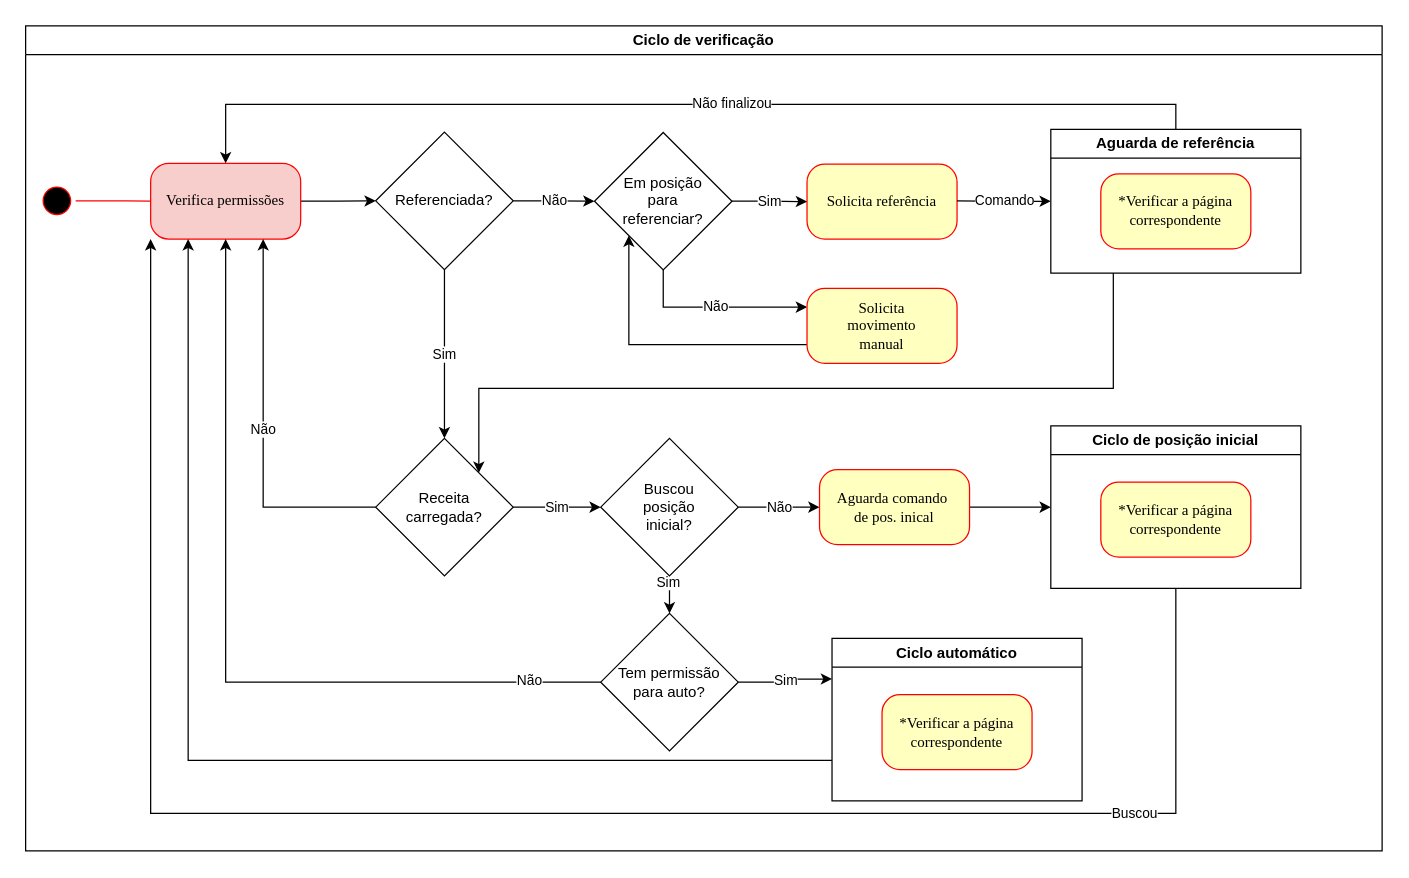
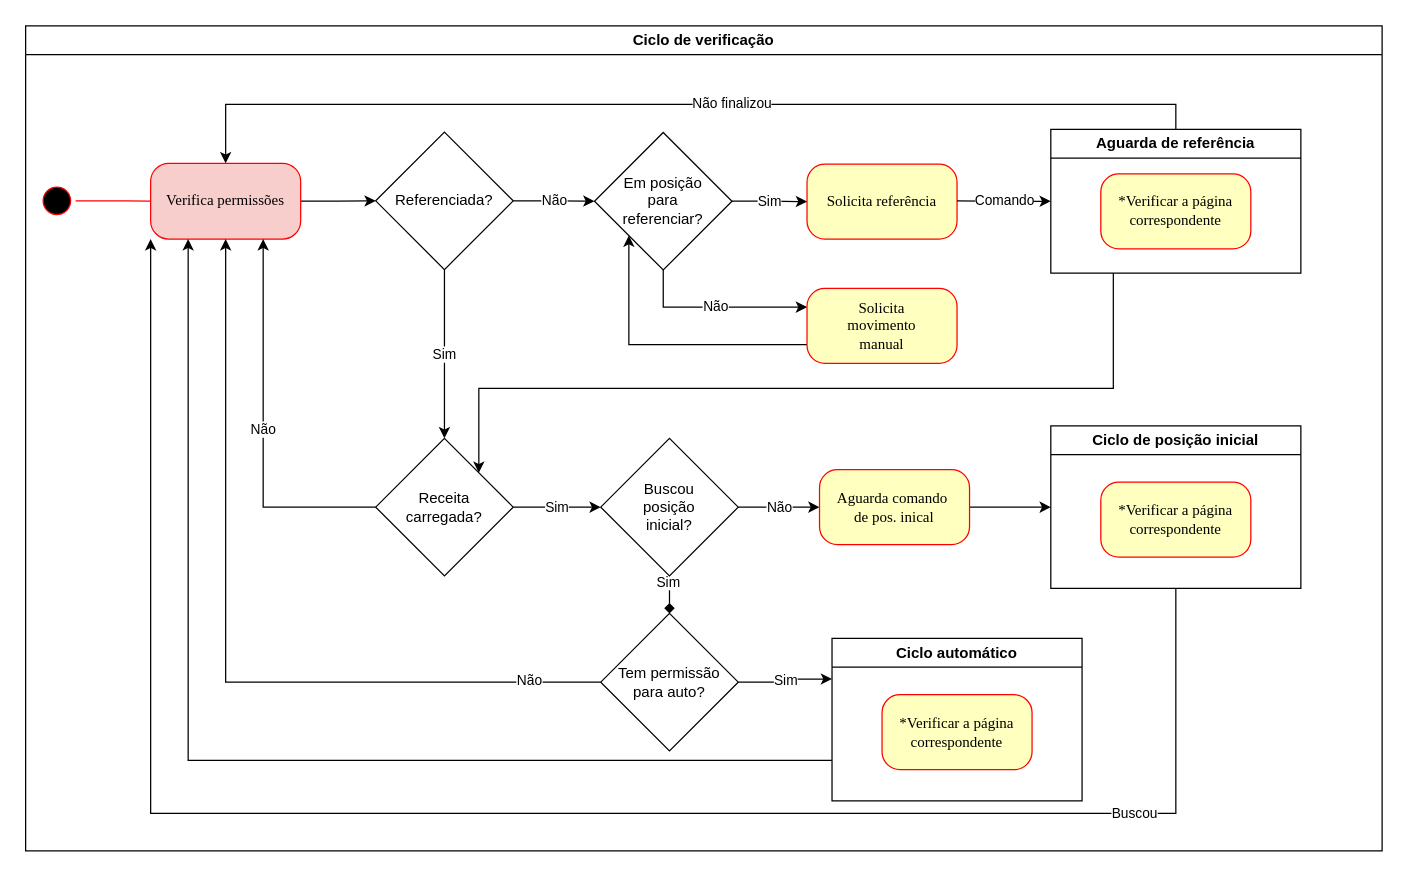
  <mxCell id="0" />
  <mxCell id="1" parent="0" />
  <mxCell id="2" value="Ciclo de verificação" style="swimlane;whiteSpace=wrap;html=1;" parent="1" vertex="1"><mxGeometry x="20" y="20" width="1085" height="660" as="geometry" /></mxCell>
  <mxCell id="3" value="" style="ellipse;html=1;shape=startState;fillColor=#000000;strokeColor=#ff0000;rounded=1;shadow=0;comic=0;labelBackgroundColor=none;fontFamily=Verdana;fontSize=12;fontColor=#000000;align=center;direction=south;" parent="2" vertex="1"><mxGeometry x="10" y="125" width="30" height="30" as="geometry" /></mxCell>
  <mxCell id="4" value="Solicita referência" style="rounded=1;whiteSpace=wrap;html=1;arcSize=24;fillColor=#ffffc0;strokeColor=#ff0000;shadow=0;comic=0;labelBackgroundColor=none;fontFamily=Verdana;fontSize=12;fontColor=#000000;align=center;" parent="2" vertex="1"><mxGeometry x="625" y="110.62" width="120" height="60" as="geometry" /></mxCell>
  <mxCell id="5" value="" style="edgeStyle=orthogonalEdgeStyle;html=1;labelBackgroundColor=none;endArrow=none;endSize=8;strokeColor=#ff0000;fontFamily=Verdana;fontSize=12;align=left;" parent="2" source="3" target="7" edge="1"><mxGeometry relative="1" as="geometry"><mxPoint x="200" y="190" as="sourcePoint" /><mxPoint x="700" y="190" as="targetPoint" /></mxGeometry></mxCell>
  <mxCell id="6" value="" style="edgeStyle=orthogonalEdgeStyle;rounded=0;orthogonalLoop=1;jettySize=auto;html=1;" parent="2" source="7" target="10" edge="1"><mxGeometry relative="1" as="geometry" /></mxCell>
  <mxCell id="7" value="Verifica permissões" style="rounded=1;whiteSpace=wrap;html=1;arcSize=24;fillColor=#f8cecc;strokeColor=#ff0000;shadow=0;comic=0;labelBackgroundColor=none;fontFamily=Verdana;fontSize=12;fontColor=#000000;align=center;" parent="2" vertex="1"><mxGeometry x="100" y="110" width="120" height="60.62" as="geometry" /></mxCell>
  <mxCell id="8" value="Sim" style="edgeStyle=orthogonalEdgeStyle;rounded=0;orthogonalLoop=1;jettySize=auto;html=1;entryX=0.5;entryY=0;entryDx=0;entryDy=0;" parent="2" source="10" target="13" edge="1"><mxGeometry relative="1" as="geometry"><mxPoint x="335" y="250" as="targetPoint" /></mxGeometry></mxCell>
  <mxCell id="9" value="Não" style="edgeStyle=orthogonalEdgeStyle;rounded=0;orthogonalLoop=1;jettySize=auto;html=1;" parent="2" source="10" target="32" edge="1"><mxGeometry relative="1" as="geometry" /></mxCell>
  <mxCell id="10" value="Referenciada?" style="rhombus;whiteSpace=wrap;html=1;" parent="2" vertex="1"><mxGeometry x="280" y="85" width="110" height="110" as="geometry" /></mxCell>
  <mxCell id="11" value="Não" style="edgeStyle=orthogonalEdgeStyle;rounded=0;orthogonalLoop=1;jettySize=auto;html=1;entryX=0.75;entryY=1;entryDx=0;entryDy=0;" parent="2" source="13" target="7" edge="1"><mxGeometry relative="1" as="geometry"><mxPoint x="350" y="385" as="targetPoint" /></mxGeometry></mxCell>
  <mxCell id="12" value="Sim" style="edgeStyle=orthogonalEdgeStyle;rounded=0;orthogonalLoop=1;jettySize=auto;html=1;" parent="2" source="13" edge="1"><mxGeometry relative="1" as="geometry"><mxPoint x="460" y="385" as="targetPoint" /></mxGeometry></mxCell>
  <mxCell id="13" value="Receita&lt;br&gt;carregada?" style="rhombus;whiteSpace=wrap;html=1;" parent="2" vertex="1"><mxGeometry x="280" y="330" width="110" height="110" as="geometry" /></mxCell>
  <mxCell id="14" style="edgeStyle=orthogonalEdgeStyle;rounded=0;orthogonalLoop=1;jettySize=auto;html=1;exitX=0.5;exitY=0;exitDx=0;exitDy=0;entryX=0.5;entryY=0;entryDx=0;entryDy=0;" parent="2" source="17" target="7" edge="1"><mxGeometry relative="1" as="geometry" /></mxCell>
  <mxCell id="15" value="Não finalizou" style="edgeLabel;html=1;align=center;verticalAlign=middle;resizable=0;points=[];" parent="14" vertex="1" connectable="0"><mxGeometry x="-0.09" y="-1" relative="1" as="geometry"><mxPoint as="offset" /></mxGeometry></mxCell>
  <mxCell id="16" style="edgeStyle=orthogonalEdgeStyle;rounded=0;orthogonalLoop=1;jettySize=auto;html=1;exitX=0.25;exitY=1;exitDx=0;exitDy=0;entryX=1;entryY=0;entryDx=0;entryDy=0;" parent="2" source="17" target="13" edge="1"><mxGeometry relative="1" as="geometry"><Array as="points"><mxPoint x="870" y="290" /><mxPoint x="362" y="290" /></Array></mxGeometry></mxCell>
  <mxCell id="17" value="Aguarda de referência" style="swimlane;whiteSpace=wrap;html=1;" parent="2" vertex="1"><mxGeometry x="820" y="82.81" width="200" height="115" as="geometry" /></mxCell>
  <mxCell id="18" value="*Verificar a página correspondente" style="rounded=1;whiteSpace=wrap;html=1;arcSize=24;fillColor=#ffffc0;strokeColor=#ff0000;shadow=0;comic=0;labelBackgroundColor=none;fontFamily=Verdana;fontSize=12;fontColor=#000000;align=center;" parent="17" vertex="1"><mxGeometry x="40" y="35.62" width="120" height="60" as="geometry" /></mxCell>
- <mxCell id="19" style="edgeStyle=orthogonalEdgeStyle;rounded=0;orthogonalLoop=1;jettySize=auto;html=1;exitX=0.5;exitY=1;exitDx=0;exitDy=0;entryX=0.5;entryY=0;entryDx=0;entryDy=0;" parent="2" source="22" target="38" edge="1"><mxGeometry relative="1" as="geometry"><mxPoint x="138" y="170" as="targetPoint" /></mxGeometry></mxCell>
+ <mxCell id="19" style="edgeStyle=orthogonalEdgeStyle;rounded=0;orthogonalLoop=1;jettySize=auto;html=1;exitX=0.5;exitY=1;exitDx=0;exitDy=0;entryX=0.5;entryY=0;entryDx=0;entryDy=0;endArrow=diamond;" parent="2" source="22" target="38" edge="1"><mxGeometry relative="1" as="geometry"><mxPoint x="138" y="170" as="targetPoint" /></mxGeometry></mxCell>
  <mxCell id="20" value="Sim" style="edgeLabel;html=1;align=center;verticalAlign=middle;resizable=0;points=[];" parent="19" vertex="1" connectable="0"><mxGeometry x="-0.707" y="-2" relative="1" as="geometry"><mxPoint as="offset" /></mxGeometry></mxCell>
  <mxCell id="21" value="Não" style="edgeStyle=orthogonalEdgeStyle;rounded=0;orthogonalLoop=1;jettySize=auto;html=1;" parent="2" source="22" target="24" edge="1"><mxGeometry relative="1" as="geometry" /></mxCell>
  <mxCell id="22" value="Buscou &lt;br&gt;posição&lt;br&gt;inicial?" style="rhombus;whiteSpace=wrap;html=1;" parent="2" vertex="1"><mxGeometry x="460" y="330" width="110" height="110" as="geometry" /></mxCell>
  <mxCell id="23" style="edgeStyle=orthogonalEdgeStyle;rounded=0;orthogonalLoop=1;jettySize=auto;html=1;exitX=1;exitY=0.5;exitDx=0;exitDy=0;entryX=0;entryY=0.5;entryDx=0;entryDy=0;" parent="2" source="24" target="27" edge="1"><mxGeometry relative="1" as="geometry"><mxPoint x="805" y="385" as="targetPoint" /></mxGeometry></mxCell>
  <mxCell id="24" value="Aguarda comando&amp;nbsp;&lt;br&gt;de pos. inical" style="rounded=1;whiteSpace=wrap;html=1;arcSize=24;fillColor=#ffffc0;strokeColor=#ff0000;shadow=0;comic=0;labelBackgroundColor=none;fontFamily=Verdana;fontSize=12;fontColor=#000000;align=center;" parent="2" vertex="1"><mxGeometry x="635" y="355" width="120" height="60" as="geometry" /></mxCell>
  <mxCell id="25" style="edgeStyle=orthogonalEdgeStyle;rounded=0;orthogonalLoop=1;jettySize=auto;html=1;exitX=0.5;exitY=1;exitDx=0;exitDy=0;entryX=0;entryY=1;entryDx=0;entryDy=0;" parent="2" source="27" target="7" edge="1"><mxGeometry relative="1" as="geometry"><mxPoint x="76.444" y="230" as="targetPoint" /><Array as="points"><mxPoint x="920" y="630" /><mxPoint x="100" y="630" /></Array></mxGeometry></mxCell>
  <mxCell id="26" value="Buscou" style="edgeLabel;html=1;align=center;verticalAlign=middle;resizable=0;points=[];" parent="25" vertex="1" connectable="0"><mxGeometry x="-0.707" y="-1" relative="1" as="geometry"><mxPoint as="offset" /></mxGeometry></mxCell>
  <mxCell id="27" value="Ciclo de posição inicial" style="swimlane;whiteSpace=wrap;html=1;" parent="2" vertex="1"><mxGeometry x="820" y="320" width="200" height="130" as="geometry" /></mxCell>
  <mxCell id="28" value="*Verificar a página correspondente" style="rounded=1;whiteSpace=wrap;html=1;arcSize=24;fillColor=#ffffc0;strokeColor=#ff0000;shadow=0;comic=0;labelBackgroundColor=none;fontFamily=Verdana;fontSize=12;fontColor=#000000;align=center;" parent="27" vertex="1"><mxGeometry x="40" y="45" width="120" height="60" as="geometry" /></mxCell>
  <mxCell id="29" value="Comando" style="edgeStyle=orthogonalEdgeStyle;rounded=0;orthogonalLoop=1;jettySize=auto;html=1;entryX=0;entryY=0.5;entryDx=0;entryDy=0;" parent="2" target="17" edge="1"><mxGeometry relative="1" as="geometry"><mxPoint x="745" y="140" as="sourcePoint" /></mxGeometry></mxCell>
  <mxCell id="30" value="Sim" style="edgeStyle=orthogonalEdgeStyle;rounded=0;orthogonalLoop=1;jettySize=auto;html=1;" parent="2" source="32" target="4" edge="1"><mxGeometry relative="1" as="geometry" /></mxCell>
  <mxCell id="31" value="Não" style="edgeStyle=orthogonalEdgeStyle;rounded=0;orthogonalLoop=1;jettySize=auto;html=1;exitX=0.5;exitY=1;exitDx=0;exitDy=0;entryX=0;entryY=0.25;entryDx=0;entryDy=0;" parent="2" source="32" target="34" edge="1"><mxGeometry relative="1" as="geometry" /></mxCell>
  <mxCell id="32" value="Em posição&lt;br&gt;para&lt;br&gt;referenciar?" style="rhombus;whiteSpace=wrap;html=1;" parent="2" vertex="1"><mxGeometry x="455" y="85.31" width="110" height="110" as="geometry" /></mxCell>
  <mxCell id="33" style="edgeStyle=orthogonalEdgeStyle;rounded=0;orthogonalLoop=1;jettySize=auto;html=1;exitX=0;exitY=0.75;exitDx=0;exitDy=0;entryX=0;entryY=1;entryDx=0;entryDy=0;" parent="2" source="34" target="32" edge="1"><mxGeometry relative="1" as="geometry" /></mxCell>
  <mxCell id="34" value="Solicita&lt;br&gt;movimento&lt;br&gt;manual" style="rounded=1;whiteSpace=wrap;html=1;arcSize=24;fillColor=#ffffc0;strokeColor=#ff0000;shadow=0;comic=0;labelBackgroundColor=none;fontFamily=Verdana;fontSize=12;fontColor=#000000;align=center;" parent="2" vertex="1"><mxGeometry x="625" y="210" width="120" height="60" as="geometry" /></mxCell>
  <mxCell id="35" style="edgeStyle=orthogonalEdgeStyle;rounded=0;orthogonalLoop=1;jettySize=auto;html=1;exitX=0;exitY=0.5;exitDx=0;exitDy=0;entryX=0.5;entryY=1;entryDx=0;entryDy=0;" parent="2" source="38" target="7" edge="1"><mxGeometry relative="1" as="geometry" /></mxCell>
  <mxCell id="36" value="Não" style="edgeLabel;html=1;align=center;verticalAlign=middle;resizable=0;points=[];" parent="35" vertex="1" connectable="0"><mxGeometry x="-0.824" y="-2" relative="1" as="geometry"><mxPoint as="offset" /></mxGeometry></mxCell>
  <mxCell id="37" value="Sim" style="edgeStyle=orthogonalEdgeStyle;rounded=0;orthogonalLoop=1;jettySize=auto;html=1;exitX=1;exitY=0.5;exitDx=0;exitDy=0;entryX=0;entryY=0.25;entryDx=0;entryDy=0;" parent="2" source="38" target="40" edge="1"><mxGeometry relative="1" as="geometry" /></mxCell>
  <mxCell id="38" value="Tem permissão&lt;br&gt;para auto?" style="rhombus;whiteSpace=wrap;html=1;" parent="2" vertex="1"><mxGeometry x="460" y="470" width="110" height="110" as="geometry" /></mxCell>
  <mxCell id="39" style="edgeStyle=orthogonalEdgeStyle;rounded=0;orthogonalLoop=1;jettySize=auto;html=1;exitX=0;exitY=0.75;exitDx=0;exitDy=0;entryX=0.25;entryY=1;entryDx=0;entryDy=0;" parent="2" source="40" target="7" edge="1"><mxGeometry relative="1" as="geometry" /></mxCell>
  <mxCell id="40" value="Ciclo automático" style="swimlane;whiteSpace=wrap;html=1;" parent="2" vertex="1"><mxGeometry x="645" y="490" width="200" height="130" as="geometry" /></mxCell>
  <mxCell id="41" value="*Verificar a página correspondente" style="rounded=1;whiteSpace=wrap;html=1;arcSize=24;fillColor=#ffffc0;strokeColor=#ff0000;shadow=0;comic=0;labelBackgroundColor=none;fontFamily=Verdana;fontSize=12;fontColor=#000000;align=center;" parent="40" vertex="1"><mxGeometry x="40" y="45" width="120" height="60" as="geometry" /></mxCell>
